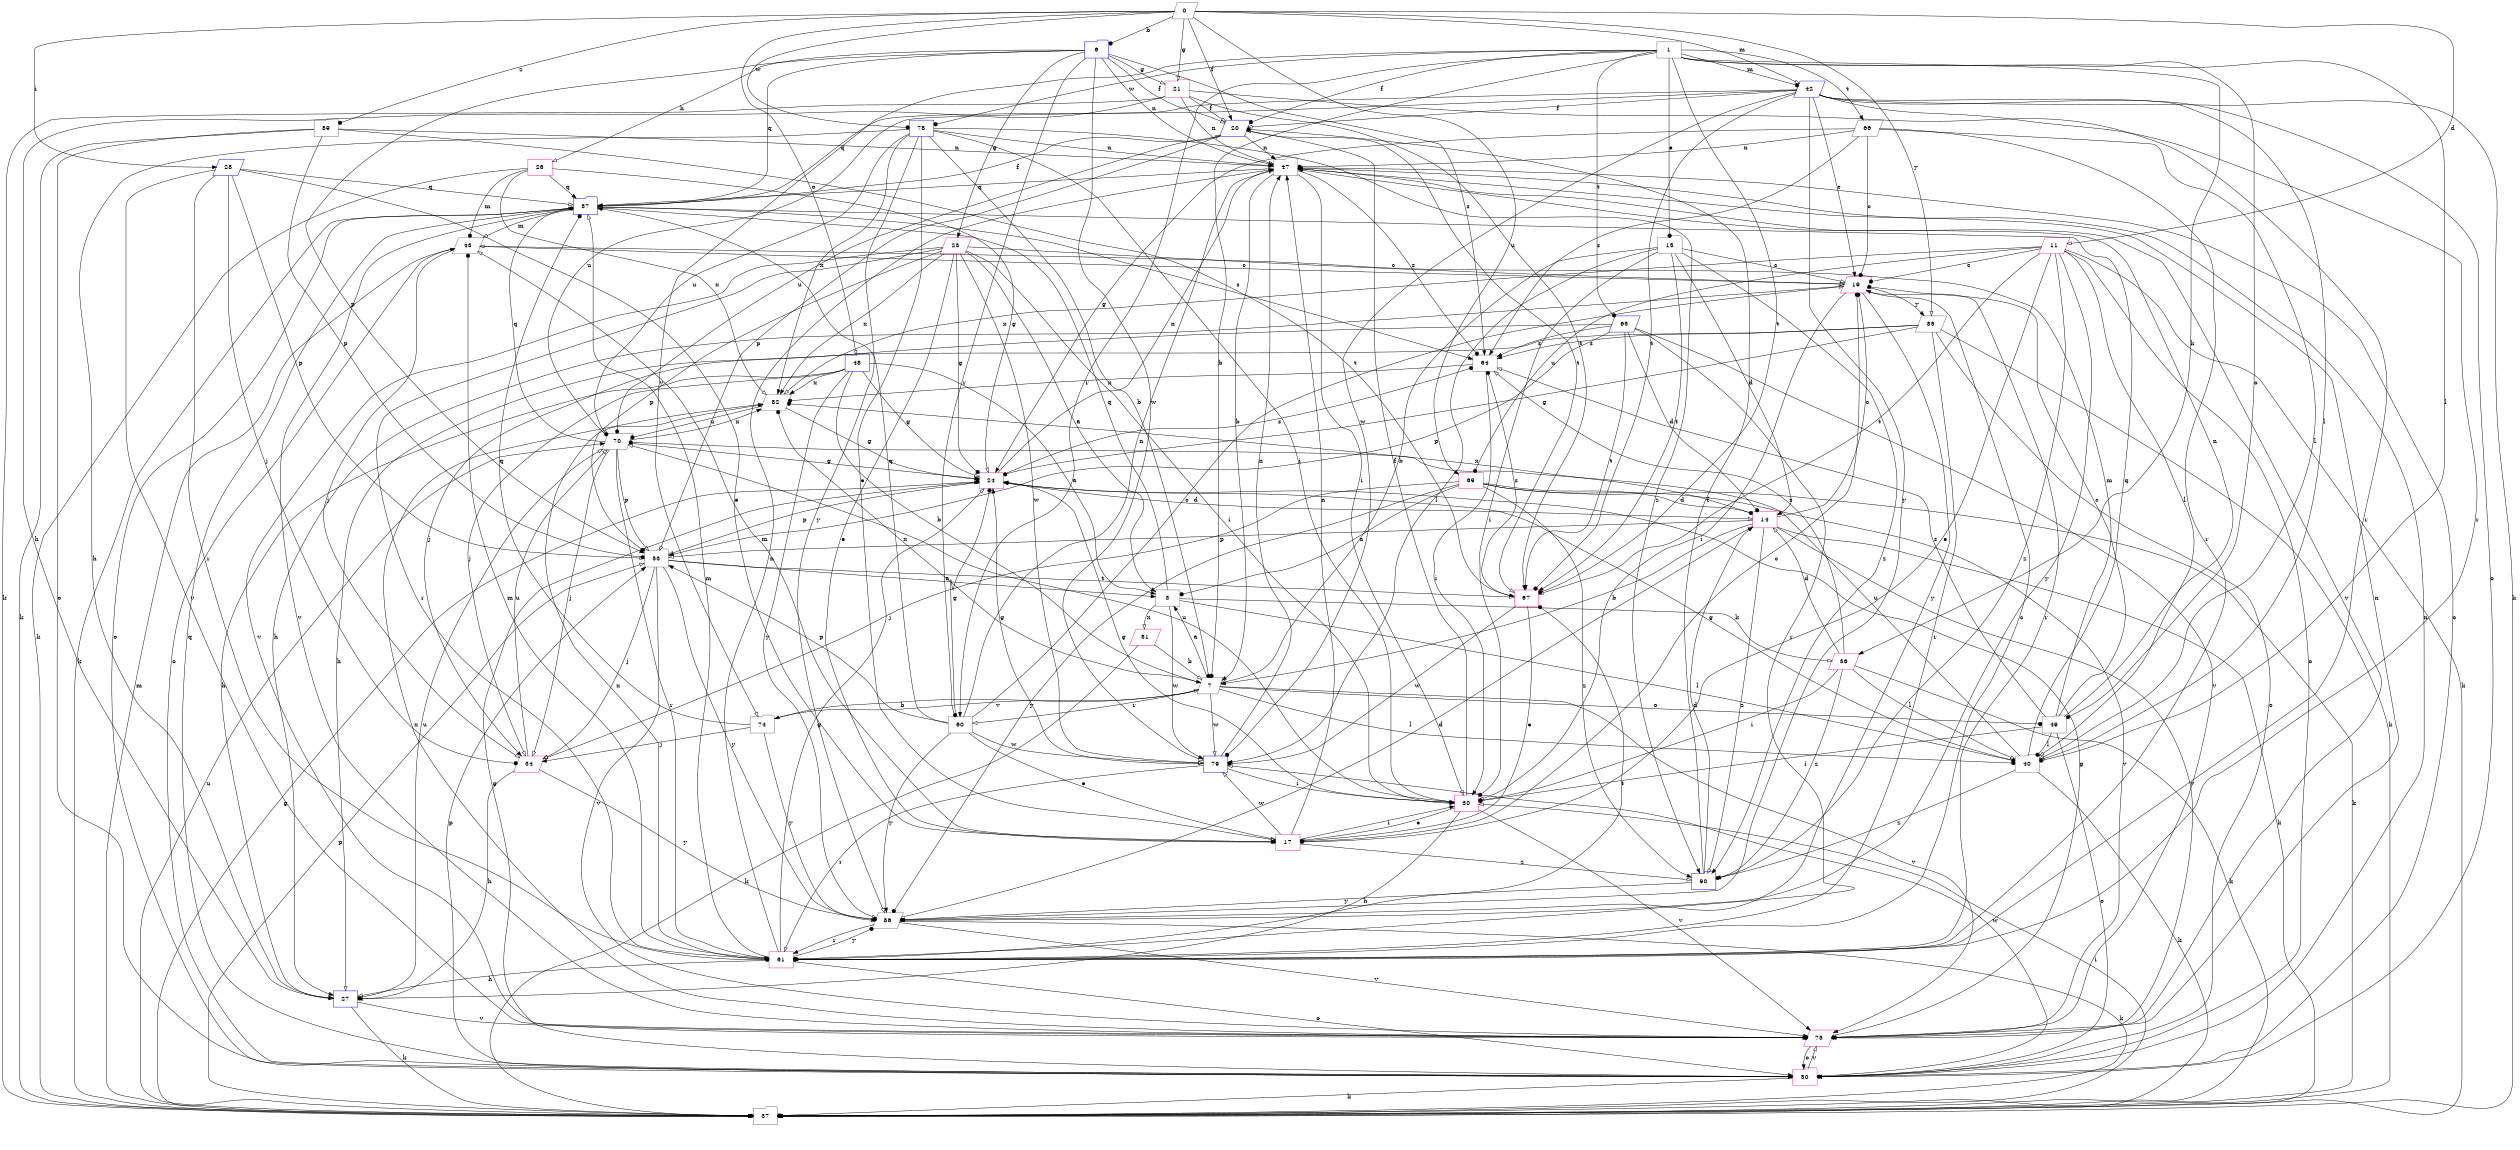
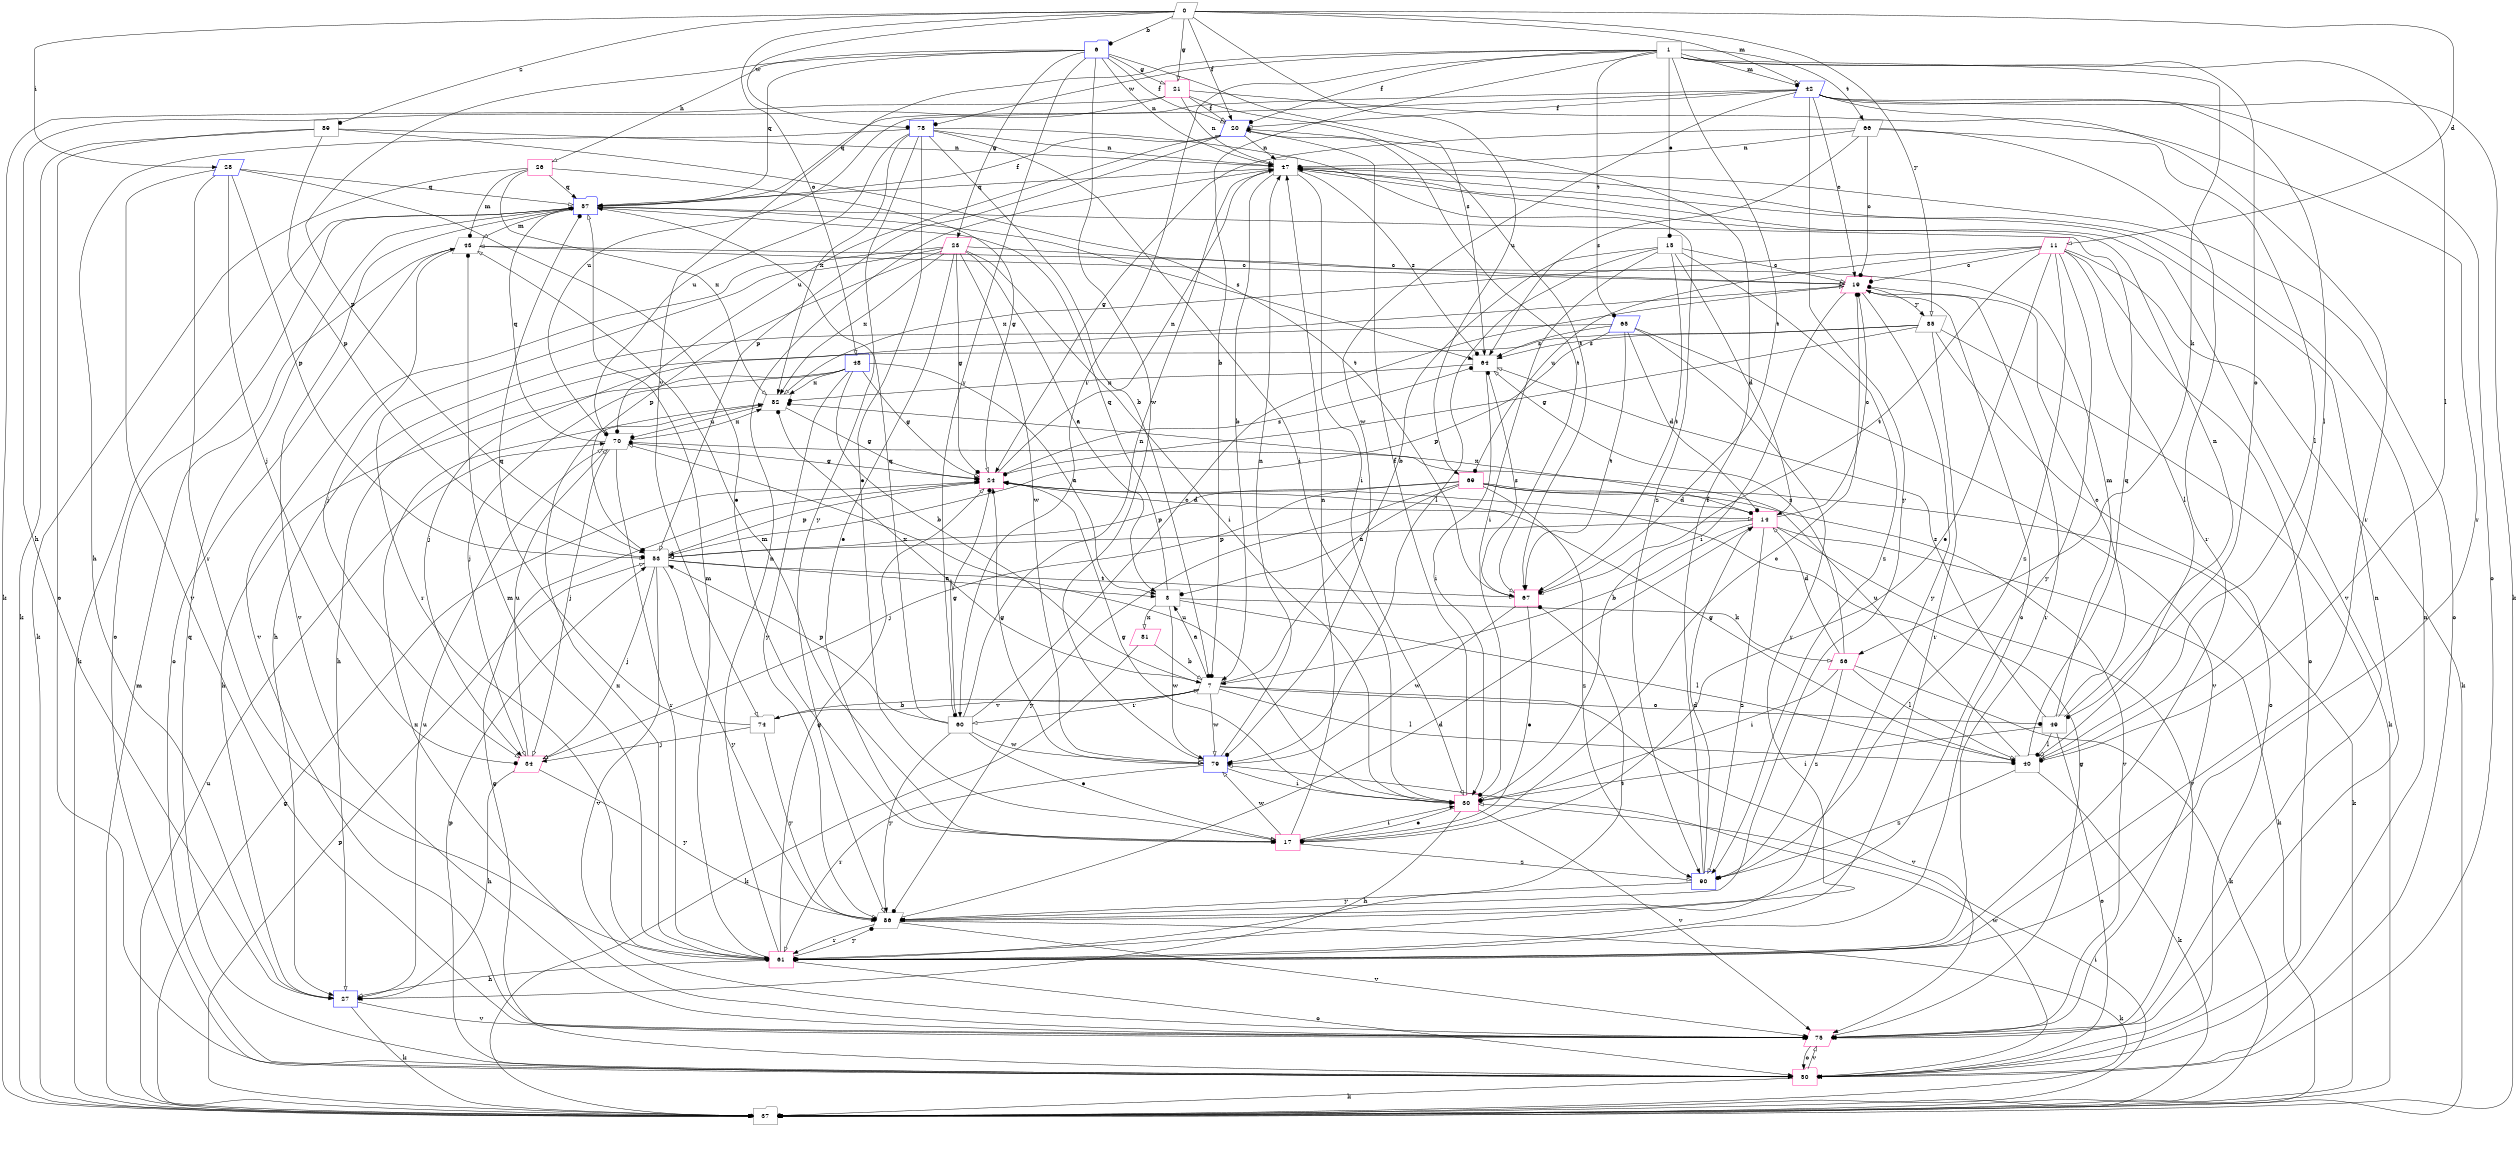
  strict digraph {
    node [color=gray40 shape=parallelogram]
    edge [arrowhead=normal]
    6 [color=blue shape=folder]
    0
    11 [color=deeppink]
    20 [color=blue]
    21 [color=deeppink shape=folder]
    28 [color=blue]
    42 [color=blue]
    48 [color=blue shape=folder]
    69 [color=deeppink shape=box]
    78 [color=blue shape=box]
    85
    89 [shape=folder]
    60 [shape=box]
    57 [color=blue shape=folder]
    79 [color=blue shape=box]
    23 [color=deeppink]
    26 [color=deeppink shape=box]
    47 [shape=folder]
    53 [shape=folder]
    64 [shape=box]
    40 [shape=folder]
    67 [color=deeppink shape=box]
    82
    n24 [color=deeppink label=19]
    86
    17 [color=deeppink shape=box]
    37 [shape=folder]
    50 [color=deeppink shape=folder]
    90 [color=blue shape=folder]
    70
    27 [color=blue shape=box]
    61 [color=deeppink shape=box]
    75 [color=deeppink]
    34 [color=deeppink]
    7
    3 [shape=box]
    24 [color=deeppink shape=box]
    14 [color=deeppink shape=box]
    30 [color=deeppink shape=folder]
    1 [shape=box]
    15 [shape=folder]
    36 [color=deeppink]
    49 [shape=folder]
    65 [color=blue]
    66
    74 [shape=folder]
    43
    81 [color=deeppink]
    6 -> 20 [arrowhead=onormal label=f]
    6 -> 21 [arrowhead=onormal label=g]
    6 -> 60 [arrowhead=dot label=r]
    6 -> 57 [arrowhead=onormal label=q]
    6 -> 79 [arrowhead=onormal label=w]
    6 -> 23 [label=g]
    6 -> 26 [arrowhead=onormal label=h]
    6 -> 47 [label=n]
    6 -> 53 [label=p]
    6 -> 64 [label=s]
    0 -> 6 [arrowhead=dot label=b]
    0 -> 11 [arrowhead=onormal label=d]
    0 -> 20 [label=f]
    0 -> 21 [arrowhead=onormal label=g]
    0 -> 28 [label=i]
    0 -> 42 [arrowhead=onormal label=m]
    0 -> 48 [arrowhead=onormal label=o]
    0 -> 69 [label=u]
    0 -> 78 [arrowhead=dot label=w]
    0 -> 85 [arrowhead=onormal label=y]
    0 -> 89 [arrowhead=dot label=z]
    11 -> 69 [arrowhead=dot label=u]
    11 -> 40 [arrowhead=onormal label=l]
    11 -> 67 [arrowhead=onormal label=t]
    11 -> 82 [arrowhead=onormal label=x]
    11 -> n24 [arrowhead=dot label=c]
    11 -> 86 [arrowhead=onormal label=y]
    11 -> 17 [arrowhead=dot label=e]
    11 -> 37 [arrowhead=dot label=k]
    11 -> 50 [label=o]
    11 -> 90 [label=z]
    20 -> 47 [label=n]
    20 -> 53 [arrowhead=onormal label=p]
    20 -> 67 [arrowhead=onormal label=t]
    20 -> 70 [arrowhead=dot label=u]
    21 -> 20 [arrowhead=onormal label=f]
    21 -> 47 [arrowhead=onormal label=n]
    21 -> 67 [label=t]
    21 -> 37 [label=k]
    21 -> 27 [label=h]
    21 -> 61 [arrowhead=dot label=r]
    28 -> 57 [arrowhead=onormal label=q]
    28 -> 53 [arrowhead=onormal label=p]
    28 -> 17 [arrowhead=dot label=e]
    28 -> 61 [arrowhead=dot label=r]
    28 -> 75 [arrowhead=dot label=v]
    28 -> 34 [arrowhead=dot label=j]
    42 -> 20 [arrowhead=onormal label=f]
    42 -> 57 [arrowhead=onormal label=q]
    42 -> 79 [arrowhead=dot label=w]
    42 -> 40 [arrowhead=onormal label=l]
-   42 -> 67 [arrowhead=dot label=t]
    42 -> n24 [label=c]
    42 -> 86 [arrowhead=dot label=y]
    42 -> 37 [label=k]
    42 -> 50 [label=o]
    42 -> 70 [arrowhead=dot label=u]
    42 -> 61 [label=r]
    48 -> 82 [label=x]
    48 -> 86 [arrowhead=onormal label=y]
    48 -> 27 [arrowhead=onormal label=h]
    48 -> 34 [arrowhead=onormal label=j]
    48 -> 7 [label=b]
    48 -> 3 [label=a]
    48 -> 24 [arrowhead=onormal label=g]
    69 -> 86 [arrowhead=dot label=y]
    69 -> 37 [arrowhead=onormal label=k]
    69 -> 90 [label=z]
    69 -> 75 [label=v]
    69 -> 34 [arrowhead=onormal label=j]
    69 -> 3 [arrowhead=dot label=a]
    69 -> 14 [arrowhead=dot label=d]
    78 -> 47 [label=n]
    78 -> 82 [label=x]
    78 -> 86 [arrowhead=onormal label=y]
    78 -> 17 [arrowhead=onormal label=e]
    78 -> 90 [label=z]
    78 -> 70 [arrowhead=onormal label=u]
    78 -> 27 [arrowhead=onormal label=h]
    78 -> 7 [arrowhead=dot label=b]
    78 -> 30 [arrowhead=onormal label=i]
    85 -> 64 [label=s]
    85 -> 37 [label=k]
    85 -> 50 [arrowhead=dot label=o]
    85 -> 27 [arrowhead=onormal label=h]
    85 -> 61 [arrowhead=dot label=r]
    85 -> 24 [arrowhead=dot label=g]
    89 -> 47 [arrowhead=onormal label=n]
    89 -> 53 [arrowhead=dot label=p]
    89 -> 67 [label=t]
    89 -> 37 [label=k]
    89 -> 50 [label=o]
    60 -> 57 [label=q]
    60 -> 79 [arrowhead=onormal label=w]
    60 -> 47 [arrowhead=onormal label=n]
    60 -> 53 [label=p]
    60 -> n24 [arrowhead=onormal label=c]
    60 -> 86 [label=y]
    60 -> 17 [arrowhead=onormal label=e]
    60 -> 24 [arrowhead=dot label=g]
    57 -> 20 [arrowhead=onormal label=f]
    57 -> 64 [label=s]
    57 -> 37 [arrowhead=onormal label=k]
    57 -> 50 [label=o]
    57 -> 75 [arrowhead=onormal label=v]
    57 -> 43 [arrowhead=onormal label=m]
    79 -> 47 [label=n]
    79 -> 61 [arrowhead=onormal label=r]
    79 -> 24 [label=g]
    79 -> 30 [label=i]
    23 -> 79 [arrowhead=onormal label=w]
    23 -> 53 [arrowhead=dot label=p]
    23 -> 82 [label=x]
    23 -> n24 [arrowhead=onormal label=c]
    23 -> 17 [label=e]
    23 -> 61 [arrowhead=dot label=r]
    23 -> 75 [arrowhead=onormal label=v]
    23 -> 3 [label=a]
    23 -> 24 [arrowhead=dot label=g]
    23 -> 30 [label=i]
    26 -> 57 [label=q]
    26 -> 82 [arrowhead=onormal label=x]
    26 -> 37 [arrowhead=onormal label=k]
    26 -> 24 [arrowhead=onormal label=g]
    26 -> 43 [arrowhead=dot label=m]
    47 -> 57 [label=q]
    47 -> 64 [arrowhead=dot label=s]
    47 -> 50 [arrowhead=onormal label=o]
    47 -> 75 [arrowhead=dot label=v]
    47 -> 7 [label=b]
    47 -> 30 [arrowhead=onormal label=i]
    53 -> 67 [arrowhead=onormal label=t]
    53 -> 86 [arrowhead=dot label=y]
    53 -> 75 [arrowhead=dot label=v]
    53 -> 34 [arrowhead=onormal label=j]
    53 -> 3 [label=a]
    64 -> 82 [arrowhead=dot label=x]
    64 -> 30 [label=i]
    40 -> 57 [arrowhead=onormal label=q]
    40 -> 37 [label=k]
    40 -> 90 [label=z]
    40 -> 70 [arrowhead=dot label=u]
    40 -> 24 [arrowhead=onormal label=g]
    67 -> 79 [arrowhead=dot label=w]
    67 -> 64 [arrowhead=dot label=s]
    67 -> 17 [arrowhead=dot label=e]
    82 -> 70 [arrowhead=dot label=u]
    82 -> 24 [arrowhead=dot label=g]
    n24 -> 85 [label=y]
    n24 -> 86 [label=y]
    n24 -> 27 [label=h]
    n24 -> 61 [arrowhead=dot label=r]
    n24 -> 30 [arrowhead=onormal label=i]
    86 -> 37 [arrowhead=dot label=k]
    86 -> 61 [label=r]
    86 -> 75 [label=v]
    86 -> 14 [arrowhead=onormal label=d]
    17 -> 79 [arrowhead=onormal label=w]
    17 -> 47 [label=n]
    17 -> n24 [arrowhead=dot label=c]
    17 -> 90 [arrowhead=onormal label=z]
    17 -> 30 [label=i]
    17 -> 43 [arrowhead=onormal label=m]
    37 -> 53 [arrowhead=onormal label=p]
    37 -> 70 [label=u]
    37 -> 24 [arrowhead=dot label=g]
    37 -> 30 [arrowhead=onormal label=i]
    37 -> 43 [label=m]
    50 -> 57 [arrowhead=dot label=q]
    50 -> 79 [arrowhead=onormal label=w]
    50 -> 47 [label=n]
    50 -> 53 [label=p]
    50 -> 37 [arrowhead=dot label=k]
    50 -> 75 [arrowhead=onormal label=v]
    50 -> 24 [label=g]
    90 -> 20 [arrowhead=dot label=f]
    90 -> 86 [label=y]
    90 -> 14 [label=d]
    70 -> 57 [label=q]
-   70 -> 53 [arrowhead=onormal label=p]
+   69 -> 53 [arrowhead=onormal label=p]
    70 -> 82 [label=x]
    70 -> 61 [label=r]
    70 -> 34 [arrowhead=onormal label=j]
    70 -> 24 [label=g]
    27 -> 37 [arrowhead=dot label=k]
    27 -> 70 [arrowhead=onormal label=u]
    27 -> 75 [label=v]
    61 -> 57 [arrowhead=onormal label=m]
    61 -> 47 [label=n]
    61 -> 67 [arrowhead=dot label=t]
    61 -> 82 [label=x]
    61 -> n24 [label=c]
    61 -> 86 [arrowhead=dot label=y]
    61 -> 50 [label=o]
    61 -> 27 [arrowhead=onormal label=h]
    61 -> 24 [arrowhead=onormal label=g]
    61 -> 43 [arrowhead=dot label=m]
    75 -> 47 [label=n]
    75 -> 82 [arrowhead=onormal label=x]
    75 -> 50 [label=o]
    75 -> 24 [label=g]
    34 -> 86 [arrowhead=dot label=y]
    34 -> 70 [arrowhead=onormal label=u]
    34 -> 27 [label=h]
    7 -> 60 [arrowhead=onormal label=r]
    7 -> 79 [arrowhead=onormal label=w]
    7 -> 40 [arrowhead=dot label=l]
    7 -> 82 [arrowhead=dot label=x]
    7 -> 75 [label=v]
    7 -> 3 [label=a]
    7 -> 49 [arrowhead=dot label=o]
    7 -> 74 [label=v]
    3 -> 57 [arrowhead=onormal label=q]
    3 -> 79 [label=w]
    3 -> 40 [arrowhead=dot label=l]
    3 -> 36 [arrowhead=onormal label=k]
    3 -> 81 [arrowhead=onormal label=x]
    24 -> 47 [label=n]
    24 -> 53 [arrowhead=onormal label=p]
    24 -> 64 [arrowhead=dot label=s]
    24 -> 14 [arrowhead=onormal label=d]
    14 -> 53 [arrowhead=onormal label=p]
    14 -> 82 [arrowhead=dot label=x]
    14 -> n24 [arrowhead=dot label=c]
    14 -> 37 [label=k]
    14 -> 90 [arrowhead=onormal label=z]
    14 -> 75 [label=v]
    14 -> 7 [label=b]
    30 -> 20 [arrowhead=onormal label=f]
    30 -> 17 [arrowhead=onormal label=e]
    30 -> 70 [arrowhead=onormal label=u]
    30 -> 27 [arrowhead=dot label=h]
    30 -> 75 [label=v]
    30 -> 24 [label=g]
    1 -> 20 [arrowhead=dot label=f]
    1 -> 42 [arrowhead=dot label=m]
    1 -> 78 [arrowhead=dot label=w]
    1 -> 60 [label=r]
    1 -> 40 [arrowhead=dot label=l]
    1 -> 67 [arrowhead=dot label=t]
    1 -> 7 [arrowhead=dot label=b]
    1 -> 15 [arrowhead=dot label=e]
    1 -> 36 [label=k]
    1 -> 49 [arrowhead=dot label=o]
    1 -> 65 [arrowhead=dot label=t]
    1 -> 66 [label=t]
    1 -> 74 [arrowhead=onormal label=v]
    15 -> 79 [label=l]
    15 -> 67 [label=t]
    15 -> n24 [arrowhead=onormal label=c]
    15 -> 90 [label=z]
    15 -> 7 [arrowhead=onormal label=b]
    15 -> 14 [label=d]
    15 -> 30 [arrowhead=dot label=i]
    36 -> 64 [arrowhead=onormal label=s]
    36 -> 40 [arrowhead=onormal label=l]
    36 -> 37 [arrowhead=dot label=k]
    36 -> 90 [arrowhead=dot label=z]
    36 -> 14 [arrowhead=onormal label=d]
    36 -> 30 [arrowhead=dot label=i]
    49 -> 47 [label=n]
    49 -> 64 [arrowhead=onormal label=s]
    49 -> 40 [arrowhead=dot label=l]
    49 -> n24 [arrowhead=dot label=c]
    49 -> 50 [label=o]
    49 -> 30 [arrowhead=dot label=i]
    49 -> 43 [arrowhead=onormal label=m]
    65 -> 53 [label=p]
    65 -> 64 [label=s]
    65 -> 67 [label=t]
    65 -> 61 [arrowhead=dot label=r]
    65 -> 75 [label=v]
    65 -> 34 [label=j]
    65 -> 14 [arrowhead=dot label=d]
    66 -> 47 [arrowhead=dot label=n]
    66 -> 64 [label=s]
    66 -> 40 [arrowhead=onormal label=l]
    66 -> n24 [arrowhead=dot label=c]
    66 -> 61 [arrowhead=onormal label=r]
    66 -> 24 [label=g]
    74 -> 57 [arrowhead=dot label=q]
    74 -> 86 [label=y]
    74 -> 34 [label=j]
    74 -> 7 [arrowhead=onormal label=b]
    43 -> n24 [arrowhead=onormal label=c]
    43 -> 50 [arrowhead=onormal label=o]
    43 -> 34 [arrowhead=onormal label=j]
    81 -> 37 [label=k]
    81 -> 7 [arrowhead=onormal label=b]
  }
